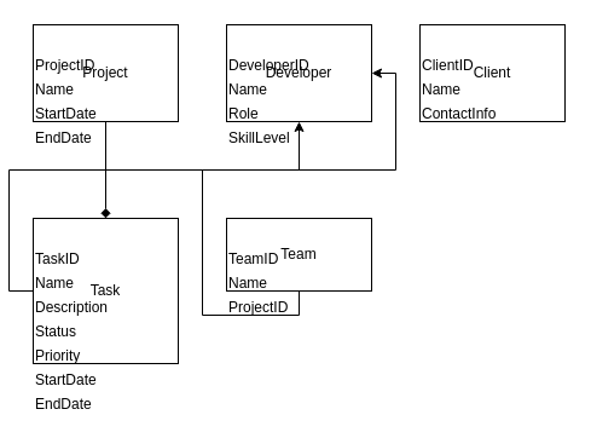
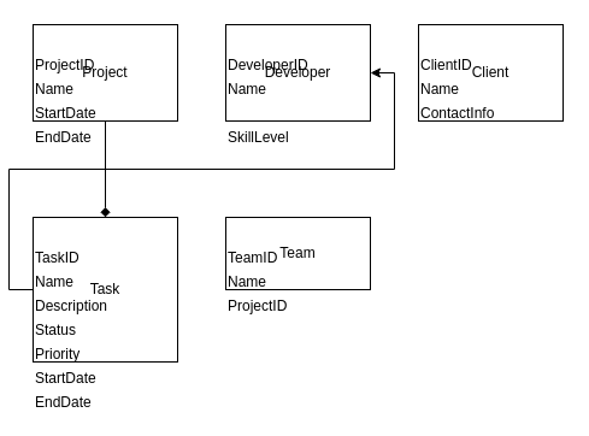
  <mxCell id="0" />
  <mxCell id="1" parent="0" />
  <mxCell id="2" value="Project" style="rounded=0;whiteSpace=wrap;html=1;" vertex="1" parent="1"><mxGeometry x="20" y="20" width="120" height="80" as="geometry" /></mxCell>
  <mxCell id="3" value="ProjectID" style="text;html=1;strokeColor=none;fillColor=none;align=left;verticalAlign=top;" vertex="1" parent="2"><mxGeometry y="20" width="120" height="20" as="geometry" /></mxCell>
  <mxCell id="4" value="Name" style="text;html=1;strokeColor=none;fillColor=none;align=left;verticalAlign=top;" vertex="1" parent="2"><mxGeometry y="40" width="120" height="20" as="geometry" /></mxCell>
  <mxCell id="5" value="StartDate" style="text;html=1;strokeColor=none;fillColor=none;align=left;verticalAlign=top;" vertex="1" parent="2"><mxGeometry y="60" width="120" height="20" as="geometry" /></mxCell>
  <mxCell id="6" value="EndDate" style="text;html=1;strokeColor=none;fillColor=none;align=left;verticalAlign=top;" vertex="1" parent="2"><mxGeometry y="80" width="120" height="20" as="geometry" /></mxCell>
  <mxCell id="7" value="Task" style="rounded=0;whiteSpace=wrap;html=1;" vertex="1" parent="1"><mxGeometry x="20" y="180" width="120" height="120" as="geometry" /></mxCell>
  <mxCell id="8" value="TaskID" style="text;html=1;strokeColor=none;fillColor=none;align=left;verticalAlign=top;" vertex="1" parent="7"><mxGeometry y="20" width="120" height="20" as="geometry" /></mxCell>
  <mxCell id="9" value="Name" style="text;html=1;strokeColor=none;fillColor=none;align=left;verticalAlign=top;" vertex="1" parent="7"><mxGeometry y="40" width="120" height="20" as="geometry" /></mxCell>
  <mxCell id="10" value="Description" style="text;html=1;strokeColor=none;fillColor=none;align=left;verticalAlign=top;" vertex="1" parent="7"><mxGeometry y="60" width="120" height="20" as="geometry" /></mxCell>
  <mxCell id="11" value="Status" style="text;html=1;strokeColor=none;fillColor=none;align=left;verticalAlign=top;" vertex="1" parent="7"><mxGeometry y="80" width="120" height="20" as="geometry" /></mxCell>
  <mxCell id="12" value="Priority" style="text;html=1;strokeColor=none;fillColor=none;align=left;verticalAlign=top;" vertex="1" parent="7"><mxGeometry y="100" width="120" height="20" as="geometry" /></mxCell>
  <mxCell id="13" value="StartDate" style="text;html=1;strokeColor=none;fillColor=none;align=left;verticalAlign=top;" vertex="1" parent="7"><mxGeometry y="120" width="120" height="20" as="geometry" /></mxCell>
  <mxCell id="14" value="EndDate" style="text;html=1;strokeColor=none;fillColor=none;align=left;verticalAlign=top;" vertex="1" parent="7"><mxGeometry y="140" width="120" height="20" as="geometry" /></mxCell>
  <mxCell id="15" value="Developer" style="rounded=0;whiteSpace=wrap;html=1;" vertex="1" parent="1"><mxGeometry x="180" y="20" width="120" height="80" as="geometry" /></mxCell>
  <mxCell id="16" value="DeveloperID" style="text;html=1;strokeColor=none;fillColor=none;align=left;verticalAlign=top;" vertex="1" parent="15"><mxGeometry y="20" width="120" height="20" as="geometry" /></mxCell>
  <mxCell id="17" value="Name" style="text;html=1;strokeColor=none;fillColor=none;align=left;verticalAlign=top;" vertex="1" parent="15"><mxGeometry y="40" width="120" height="20" as="geometry" /></mxCell>
- <mxCell id="18" value="Role" style="text;html=1;strokeColor=none;fillColor=none;align=left;verticalAlign=top;" vertex="1" parent="15"><mxGeometry y="60" width="120" height="20" as="geometry" /></mxCell>
  <mxCell id="19" value="SkillLevel" style="text;html=1;strokeColor=none;fillColor=none;align=left;verticalAlign=top;" vertex="1" parent="15"><mxGeometry y="80" width="120" height="20" as="geometry" /></mxCell>
  <mxCell id="20" value="Client" style="rounded=0;whiteSpace=wrap;html=1;" vertex="1" parent="1"><mxGeometry x="340" y="20" width="120" height="80" as="geometry" /></mxCell>
  <mxCell id="21" value="ClientID" style="text;html=1;strokeColor=none;fillColor=none;align=left;verticalAlign=top;" vertex="1" parent="20"><mxGeometry y="20" width="120" height="20" as="geometry" /></mxCell>
  <mxCell id="22" value="Name" style="text;html=1;strokeColor=none;fillColor=none;align=left;verticalAlign=top;" vertex="1" parent="20"><mxGeometry y="40" width="120" height="20" as="geometry" /></mxCell>
  <mxCell id="23" value="ContactInfo" style="text;html=1;strokeColor=none;fillColor=none;align=left;verticalAlign=top;" vertex="1" parent="20"><mxGeometry y="60" width="120" height="20" as="geometry" /></mxCell>
  <mxCell id="24" value="Team" style="rounded=0;whiteSpace=wrap;html=1;" vertex="1" parent="1"><mxGeometry x="180" y="180" width="120" height="60" as="geometry" /></mxCell>
  <mxCell id="25" value="TeamID" style="text;html=1;strokeColor=none;fillColor=none;align=left;verticalAlign=top;" vertex="1" parent="24"><mxGeometry y="20" width="120" height="20" as="geometry" /></mxCell>
  <mxCell id="26" value="Name" style="text;html=1;strokeColor=none;fillColor=none;align=left;verticalAlign=top;" vertex="1" parent="24"><mxGeometry y="40" width="120" height="20" as="geometry" /></mxCell>
  <mxCell id="27" value="ProjectID" style="text;html=1;strokeColor=none;fillColor=none;align=left;verticalAlign=top;" vertex="1" parent="24"><mxGeometry y="60" width="120" height="20" as="geometry" /></mxCell>
  <mxCell id="28" style="edgeStyle=orthogonalEdgeStyle;rounded=0;orthogonalLoop=1;jettySize=auto;html=1;exitX=0.5;exitY=1;exitDx=0;exitDy=0;endArrow=diamond;" edge="1" parent="1" source="2" target="7"><mxGeometry relative="1" as="geometry" /></mxCell>
  <mxCell id="29" style="edgeStyle=orthogonalEdgeStyle;rounded=0;orthogonalLoop=1;jettySize=auto;html=1;exitX=0;exitY=0.5;exitDx=0;exitDy=0;entryX=1;entryY=0.5;entryDx=0;entryDy=0;" edge="1" parent="1" source="7" target="15"><mxGeometry relative="1" as="geometry" /></mxCell>
- <mxCell id="30" style="edgeStyle=orthogonalEdgeStyle;rounded=0;orthogonalLoop=1;jettySize=auto;html=1;exitX=0.5;exitY=1;exitDx=0;exitDy=0;" edge="1" parent="1" source="24" target="15"><mxGeometry relative="1" as="geometry" /></mxCell>
